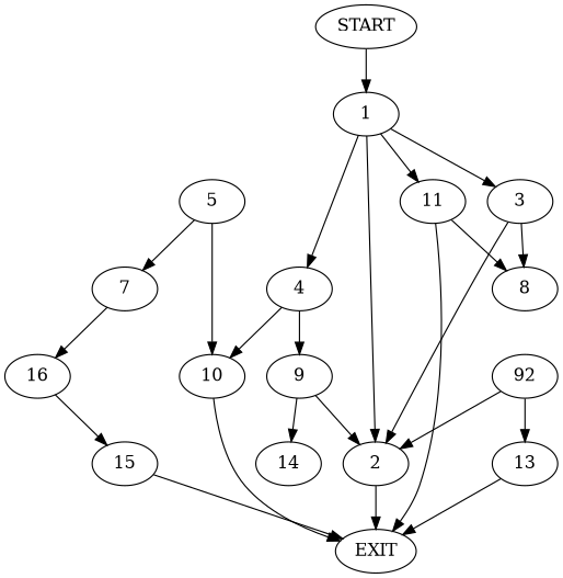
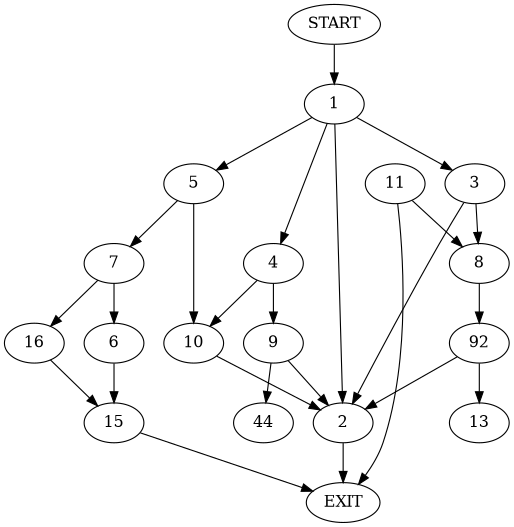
  digraph {
    n1 [label=START]
    1
    2
    3
    4
    5
    n7 [label=EXIT]
    8
    9
    10
    7
    n12 [label=92]
-   14
+   14 [label=44]
+   6
    15
    16
    11
    13
    n1 -> 1
    1 -> 2
    1 -> 3
    1 -> 4
-   1 -> 11
+   1 -> 5
    2 -> n7
    3 -> 2
    3 -> 8
    4 -> 9
    4 -> 10
    5 -> 10
    5 -> 7
+   8 -> n12
    9 -> 2
    9 -> 14
-   10 -> n7
+   10 -> 2
+   7 -> 6
    7 -> 16
    n12 -> 2
    n12 -> 13
+   6 -> 15
    15 -> n7
    16 -> 15
    11 -> n7
    11 -> 8
-   13 -> n7
  }
